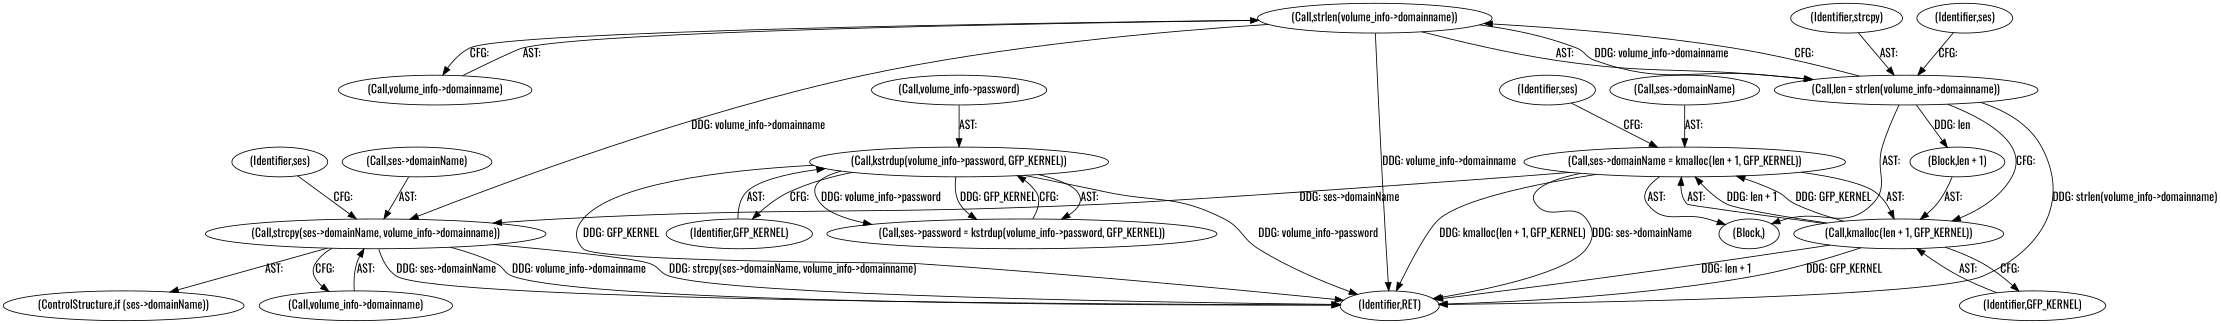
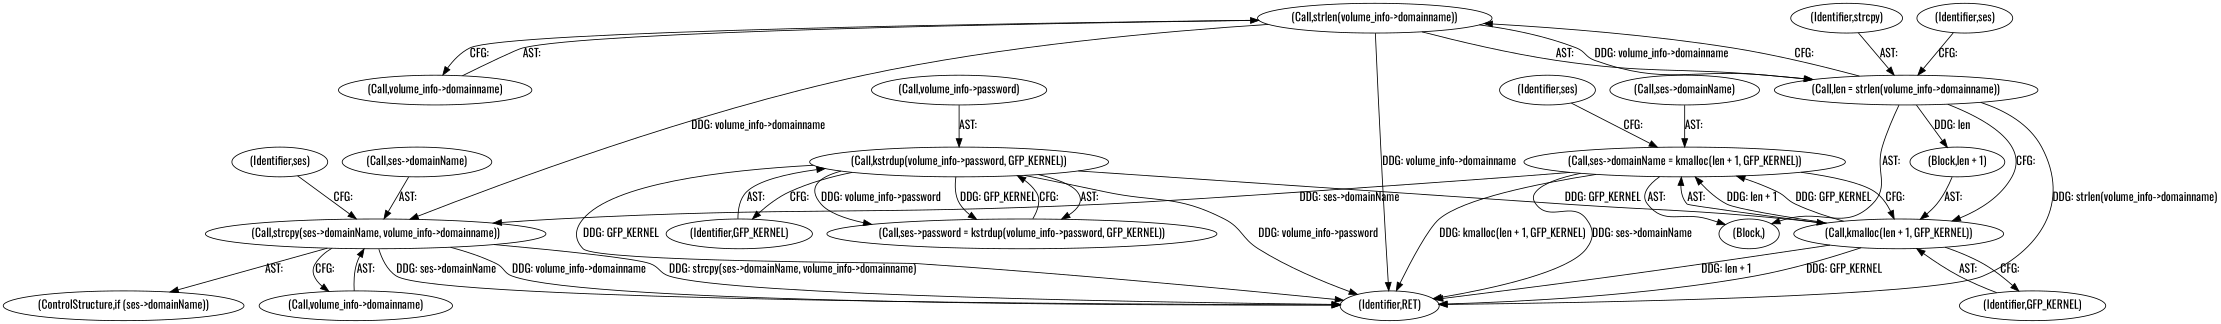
  digraph {
    fontname=Oswald
    node [fontname=Oswald]
    edge [fontname=Oswald]
    n1 [label="(Call,ses->domainName = kmalloc(len + 1, GFP_KERNEL))"]
    n2 [label="(Call,kmalloc(len + 1, GFP_KERNEL))"]
    n3 [label="(Call,strcpy(ses->domainName, volume_info->domainname))"]
    n4 [label="(Identifier,RET)"]
    n5 [label="(Block,)"]
    n6 [label="(Identifier,GFP_KERNEL)"]
    n7 [label="(ControlStructure,if (ses->domainName))"]
    n8 [label="(Call,volume_info->domainname)"]
    n9 [label="(Call,len = strlen(volume_info->domainname))"]
    n10 [label="(Call,strlen(volume_info->domainname))"]
    n11 [label="(Block,len + 1)"]
    n12 [label="(Call,volume_info->domainname)"]
    n13 [label="(Call,kstrdup(volume_info->password, GFP_KERNEL))"]
    n14 [label="(Identifier,GFP_KERNEL)"]
    n15 [label="(Call,ses->password = kstrdup(volume_info->password, GFP_KERNEL))"]
    n16 [label="(Call,ses->domainName)"]
    n17 [label="(Identifier,strcpy)"]
    n18 [label="(Identifier,ses)"]
    n19 [label="(Identifier,ses)"]
    n20 [label="(Identifier,ses)"]
    n21 [label="(Call,volume_info->password)"]
    n22 [label="(Call,ses->domainName)"]
-   n1 -> n2 [label="AST: "]
+   n1 -> n2 [label="CFG: "]
    n1 -> n3 [label="DDG: ses->domainName"]
    n1 -> n4 [label="DDG: kmalloc(len + 1, GFP_KERNEL)"]
    n1 -> n4 [label="DDG: ses->domainName"]
    n1 -> n5 [label="AST: "]
    n2 -> n1 [label="AST: "]
    n2 -> n1 [label="DDG: len + 1"]
    n2 -> n1 [label="DDG: GFP_KERNEL"]
    n2 -> n4 [label="DDG: len + 1"]
    n2 -> n4 [label="DDG: GFP_KERNEL"]
    n2 -> n6 [label="CFG: "]
    n3 -> n4 [label="DDG: strcpy(ses->domainName, volume_info->domainname)"]
    n3 -> n4 [label="DDG: ses->domainName"]
    n3 -> n4 [label="DDG: volume_info->domainname"]
    n3 -> n7 [label="AST: "]
    n3 -> n8 [label="CFG: "]
    n6 -> n2 [label="AST: "]
    n8 -> n3 [label="AST: "]
    n9 -> n2 [label="CFG: "]
    n9 -> n4 [label="DDG: strlen(volume_info->domainname)"]
    n9 -> n5 [label="AST: "]
    n9 -> n10 [label="CFG: "]
    n9 -> n11 [label="DDG: len"]
    n10 -> n3 [label="DDG: volume_info->domainname"]
    n10 -> n4 [label="DDG: volume_info->domainname"]
    n10 -> n9 [label="AST: "]
    n10 -> n9 [label="DDG: volume_info->domainname"]
    n10 -> n12 [label="CFG: "]
    n11 -> n2 [label="AST: "]
    n12 -> n10 [label="AST: "]
+   n13 -> n2 [label="DDG: GFP_KERNEL"]
    n13 -> n4 [label="DDG: volume_info->password"]
    n13 -> n4 [label="DDG: GFP_KERNEL"]
    n13 -> n14 [label="CFG: "]
    n13 -> n15 [label="AST: "]
    n13 -> n15 [label="DDG: volume_info->password"]
    n13 -> n15 [label="DDG: GFP_KERNEL"]
    n14 -> n13 [label="AST: "]
    n15 -> n13 [label="CFG: "]
    n16 -> n1 [label="AST: "]
    n17 -> n9 [label="AST: "]
    n18 -> n9 [label="CFG: "]
    n19 -> n3 [label="CFG: "]
    n20 -> n1 [label="CFG: "]
    n21 -> n13 [label="AST: "]
    n22 -> n3 [label="AST: "]
  }
